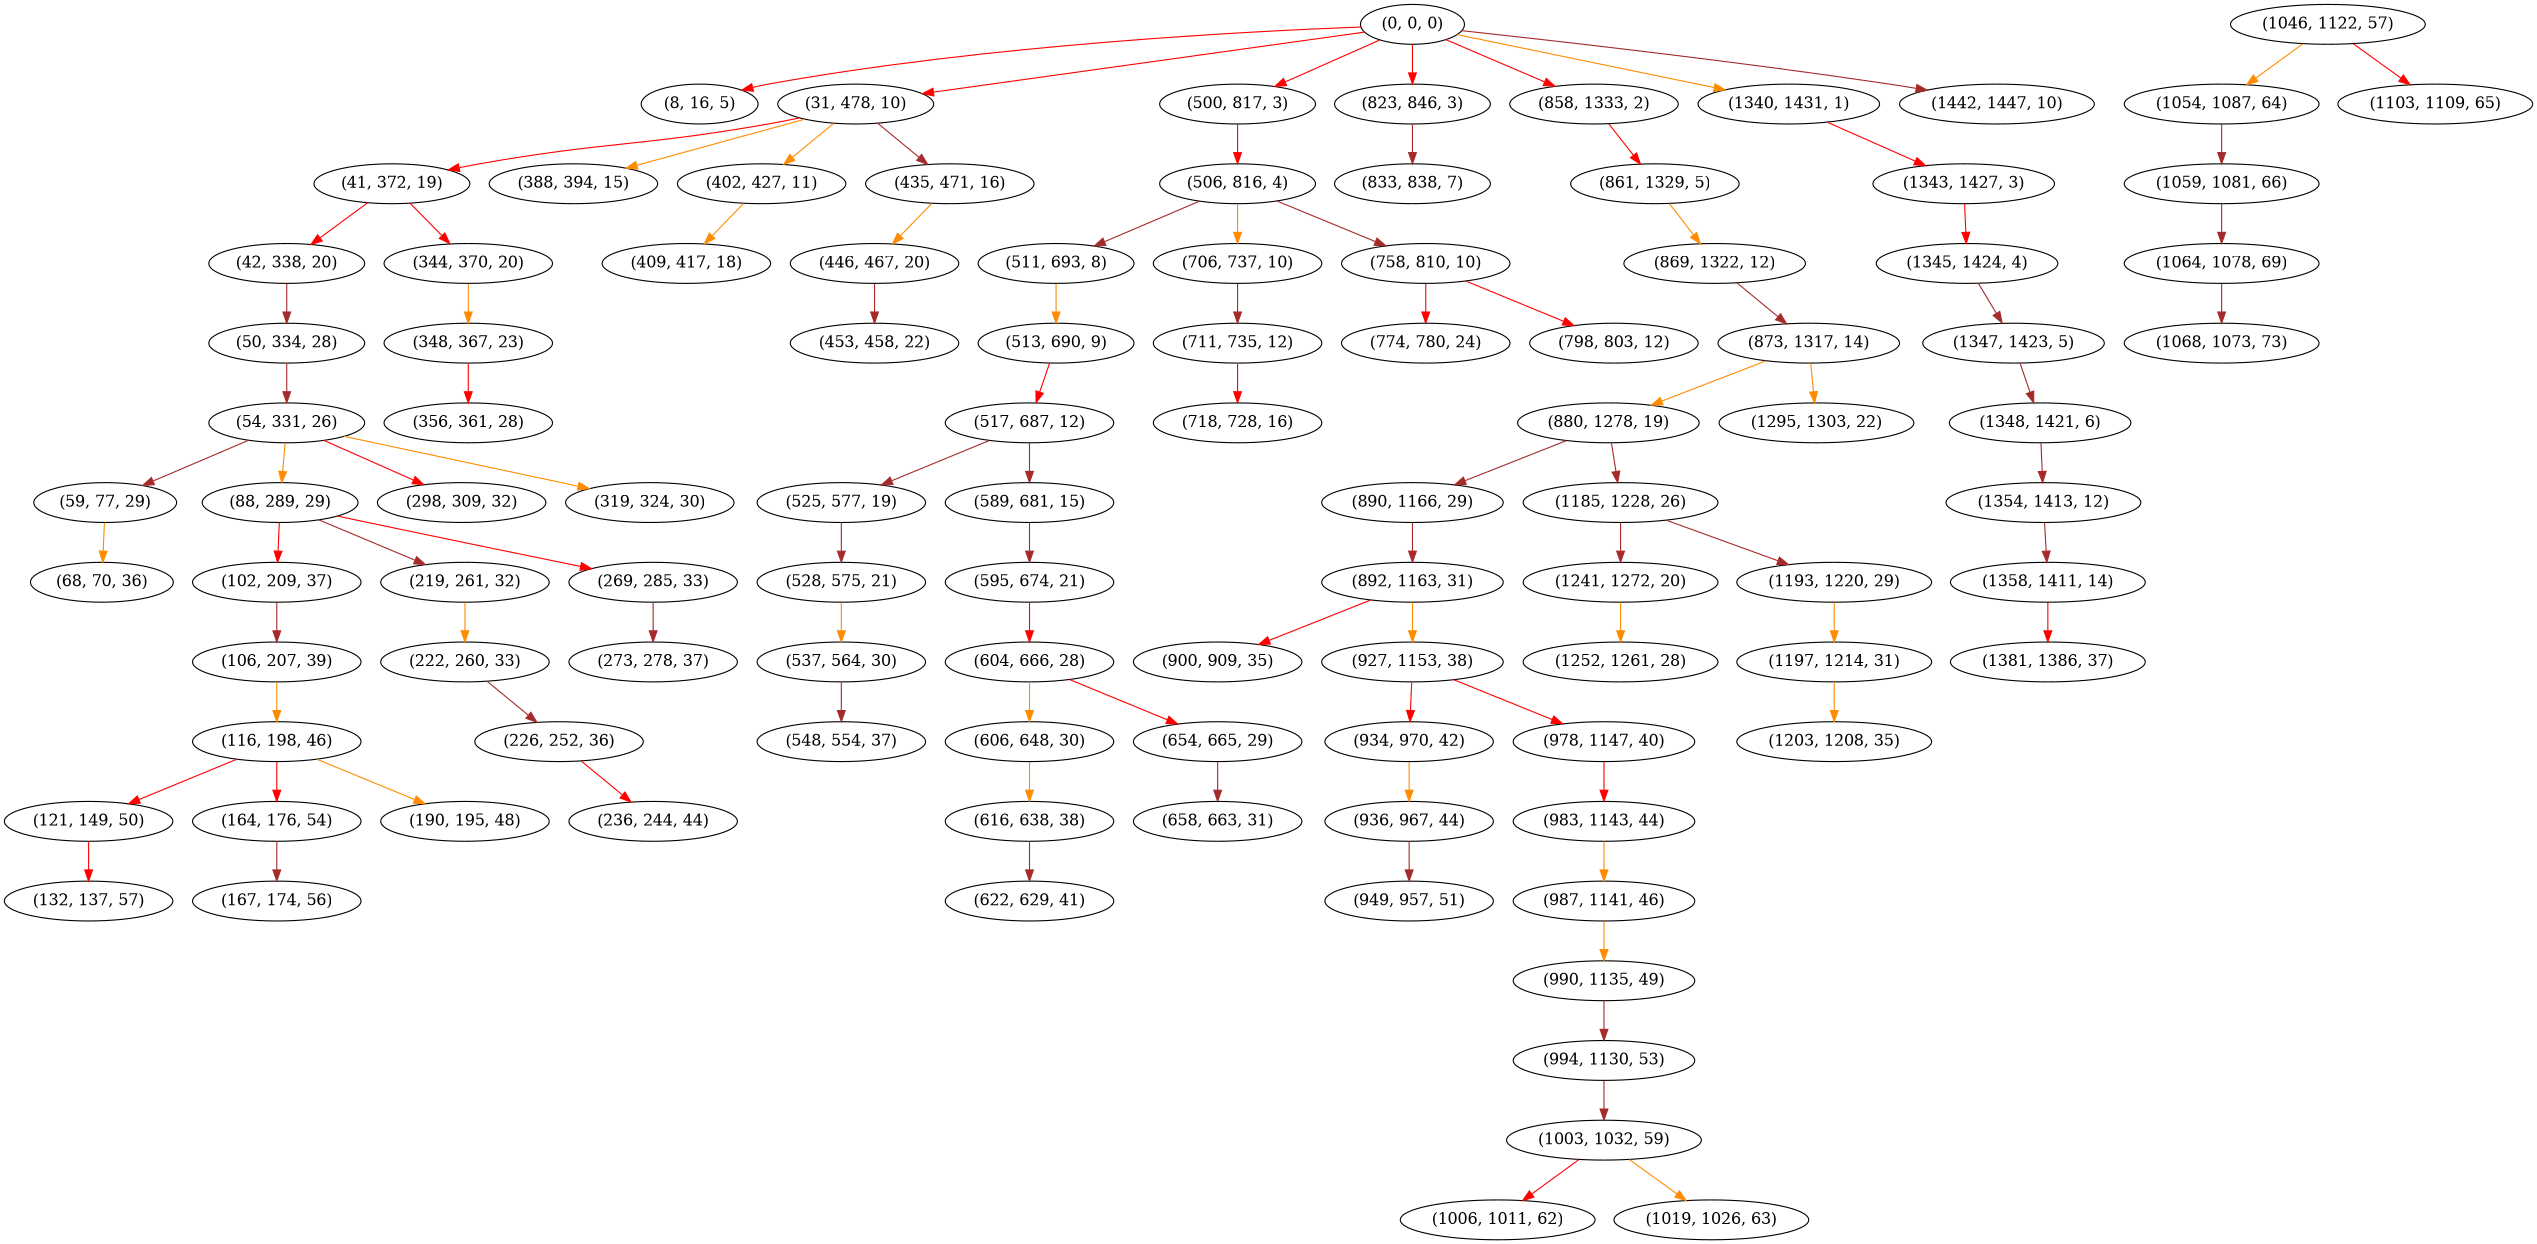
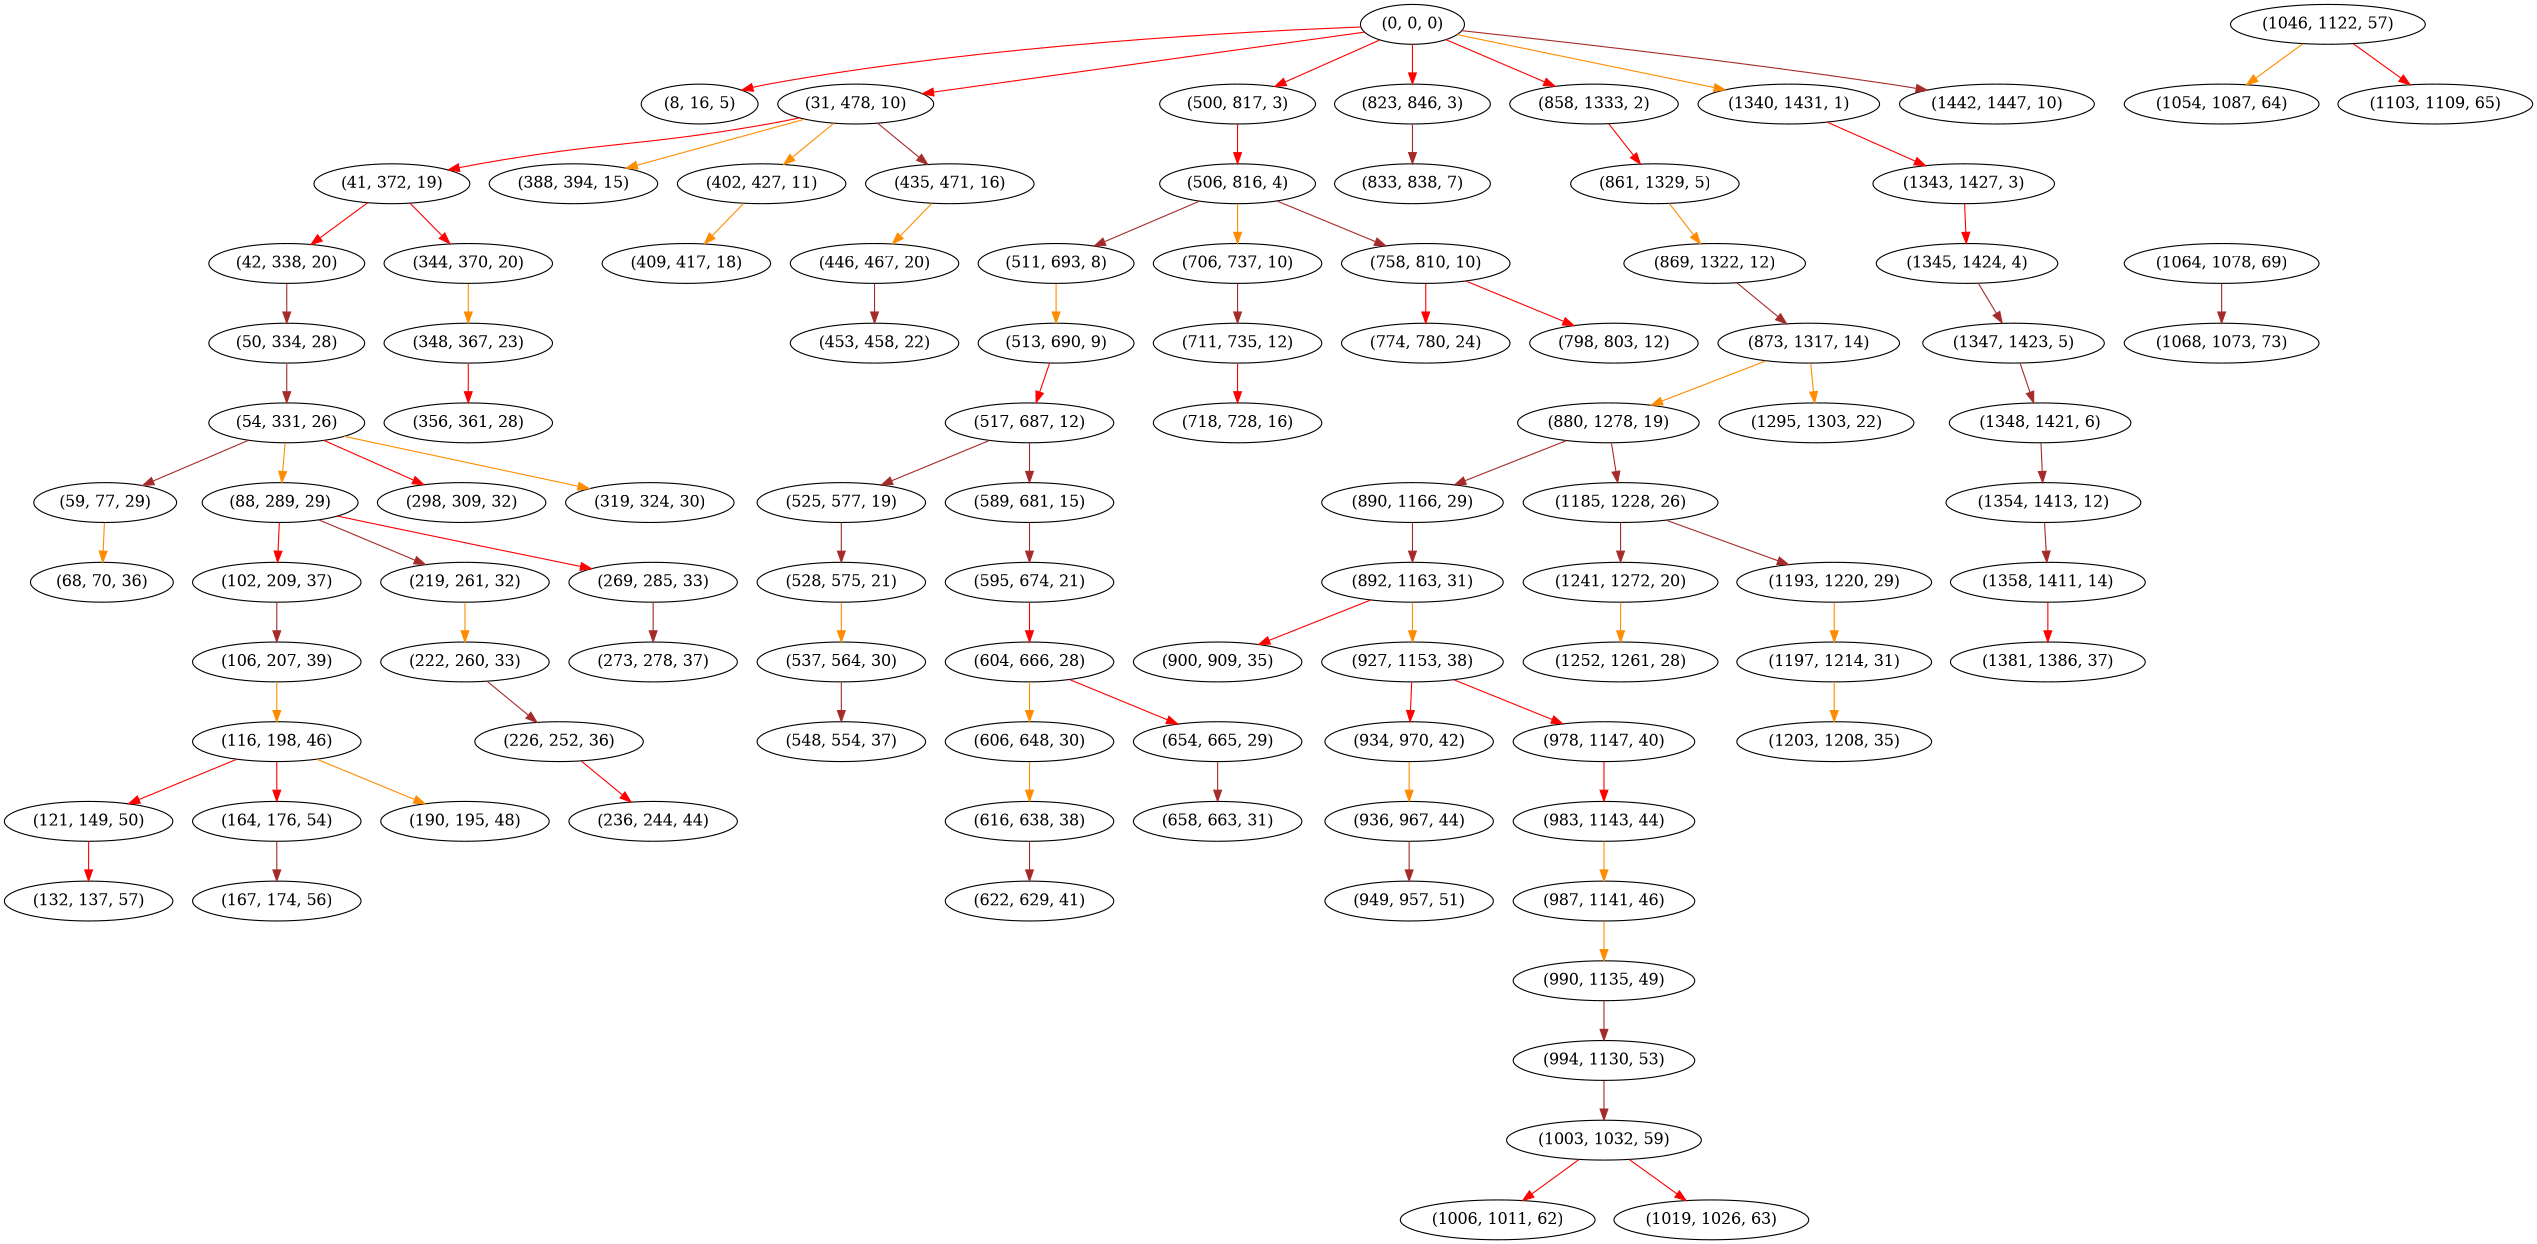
  digraph {
    edge [color=brown]
    "(0, 0, 0)"
    "(8, 16, 5)"
    "(31, 478, 10)"
    "(500, 817, 3)"
    "(823, 846, 3)"
    "(858, 1333, 2)"
    "(1340, 1431, 1)"
    "(1442, 1447, 10)"
    "(41, 372, 19)"
    "(388, 394, 15)"
    "(402, 427, 11)"
    "(435, 471, 16)"
    "(506, 816, 4)"
    "(833, 838, 7)"
    "(861, 1329, 5)"
    "(1343, 1427, 3)"
    "(42, 338, 20)"
    "(344, 370, 20)"
    "(409, 417, 18)"
    "(446, 467, 20)"
    n21 [label="(50, 334, 28)"]
    "(348, 367, 23)"
    "(54, 331, 26)"
    "(59, 77, 29)"
    "(88, 289, 29)"
    "(298, 309, 32)"
    "(319, 324, 30)"
    "(68, 70, 36)"
    "(102, 209, 37)"
    "(219, 261, 32)"
    "(269, 285, 33)"
    "(106, 207, 39)"
    "(222, 260, 33)"
    "(273, 278, 37)"
    "(116, 198, 46)"
    "(121, 149, 50)"
    "(164, 176, 54)"
    "(190, 195, 48)"
    "(132, 137, 57)"
    "(167, 174, 56)"
    "(226, 252, 36)"
    "(236, 244, 44)"
    "(356, 361, 28)"
    "(453, 458, 22)"
    "(511, 693, 8)"
    "(706, 737, 10)"
    "(758, 810, 10)"
    "(513, 690, 9)"
    "(711, 735, 12)"
    "(774, 780, 24)"
    "(798, 803, 12)"
    "(517, 687, 12)"
    "(525, 577, 19)"
    "(589, 681, 15)"
    "(528, 575, 21)"
    "(595, 674, 21)"
    "(537, 564, 30)"
    "(548, 554, 37)"
    "(604, 666, 28)"
    "(606, 648, 30)"
    "(654, 665, 29)"
    "(616, 638, 38)"
    "(658, 663, 31)"
    "(622, 629, 41)"
    "(718, 728, 16)"
    "(869, 1322, 12)"
    "(873, 1317, 14)"
    "(880, 1278, 19)"
    "(1295, 1303, 22)"
    "(890, 1166, 29)"
    "(1185, 1228, 26)"
    "(892, 1163, 31)"
    "(1241, 1272, 20)"
    "(1193, 1220, 29)"
    "(1252, 1261, 28)"
    "(900, 909, 35)"
    "(927, 1153, 38)"
    "(934, 970, 42)"
    "(978, 1147, 40)"
    "(936, 967, 44)"
    "(983, 1143, 44)"
    "(949, 957, 51)"
    "(987, 1141, 46)"
    "(990, 1135, 49)"
    "(994, 1130, 53)"
    "(1003, 1032, 59)"
    "(1006, 1011, 62)"
    "(1019, 1026, 63)"
    "(1046, 1122, 57)"
    "(1054, 1087, 64)"
    "(1103, 1109, 65)"
-   "(1059, 1081, 66)"
    "(1064, 1078, 69)"
    "(1068, 1073, 73)"
    "(1197, 1214, 31)"
    "(1203, 1208, 35)"
    "(1345, 1424, 4)"
    "(1347, 1423, 5)"
    "(1348, 1421, 6)"
    "(1354, 1413, 12)"
    "(1358, 1411, 14)"
    "(1381, 1386, 37)"
    "(0, 0, 0)" -> "(8, 16, 5)" [color=red]
    "(0, 0, 0)" -> "(31, 478, 10)" [color=red]
    "(0, 0, 0)" -> "(500, 817, 3)" [color=red]
    "(0, 0, 0)" -> "(823, 846, 3)" [color=red]
    "(0, 0, 0)" -> "(858, 1333, 2)" [color=red]
    "(0, 0, 0)" -> "(1340, 1431, 1)" [color=darkorange]
    "(0, 0, 0)" -> "(1442, 1447, 10)"
    "(31, 478, 10)" -> "(41, 372, 19)" [color=red]
    "(31, 478, 10)" -> "(388, 394, 15)" [color=darkorange]
    "(31, 478, 10)" -> "(402, 427, 11)" [color=darkorange]
    "(31, 478, 10)" -> "(435, 471, 16)"
    "(500, 817, 3)" -> "(506, 816, 4)" [color=red]
    "(823, 846, 3)" -> "(833, 838, 7)"
    "(858, 1333, 2)" -> "(861, 1329, 5)" [color=red]
    "(1340, 1431, 1)" -> "(1343, 1427, 3)" [color=red]
    "(41, 372, 19)" -> "(42, 338, 20)" [color=red]
    "(41, 372, 19)" -> "(344, 370, 20)" [color=red]
    "(402, 427, 11)" -> "(409, 417, 18)" [color=darkorange]
    "(435, 471, 16)" -> "(446, 467, 20)" [color=darkorange]
    "(506, 816, 4)" -> "(511, 693, 8)"
    "(506, 816, 4)" -> "(706, 737, 10)" [color=darkorange]
    "(506, 816, 4)" -> "(758, 810, 10)"
    "(861, 1329, 5)" -> "(869, 1322, 12)" [color=darkorange]
    "(1343, 1427, 3)" -> "(1345, 1424, 4)" [color=red]
    "(42, 338, 20)" -> n21
    "(344, 370, 20)" -> "(348, 367, 23)" [color=darkorange]
    "(446, 467, 20)" -> "(453, 458, 22)"
    n21 -> "(54, 331, 26)"
    "(348, 367, 23)" -> "(356, 361, 28)" [color=red]
    "(54, 331, 26)" -> "(59, 77, 29)"
    "(54, 331, 26)" -> "(88, 289, 29)" [color=darkorange]
    "(54, 331, 26)" -> "(298, 309, 32)" [color=red]
    "(54, 331, 26)" -> "(319, 324, 30)" [color=darkorange]
    "(59, 77, 29)" -> "(68, 70, 36)" [color=darkorange]
    "(88, 289, 29)" -> "(102, 209, 37)" [color=red]
    "(88, 289, 29)" -> "(219, 261, 32)"
    "(88, 289, 29)" -> "(269, 285, 33)" [color=red]
    "(102, 209, 37)" -> "(106, 207, 39)"
    "(219, 261, 32)" -> "(222, 260, 33)" [color=darkorange]
    "(269, 285, 33)" -> "(273, 278, 37)"
    "(106, 207, 39)" -> "(116, 198, 46)" [color=darkorange]
    "(222, 260, 33)" -> "(226, 252, 36)"
    "(116, 198, 46)" -> "(121, 149, 50)" [color=red]
    "(116, 198, 46)" -> "(164, 176, 54)" [color=red]
    "(116, 198, 46)" -> "(190, 195, 48)" [color=darkorange]
    "(121, 149, 50)" -> "(132, 137, 57)" [color=red]
    "(164, 176, 54)" -> "(167, 174, 56)"
    "(226, 252, 36)" -> "(236, 244, 44)" [color=red]
    "(511, 693, 8)" -> "(513, 690, 9)" [color=darkorange]
    "(706, 737, 10)" -> "(711, 735, 12)"
    "(758, 810, 10)" -> "(774, 780, 24)" [color=red]
    "(758, 810, 10)" -> "(798, 803, 12)" [color=red]
    "(513, 690, 9)" -> "(517, 687, 12)" [color=red]
    "(711, 735, 12)" -> "(718, 728, 16)" [color=red]
    "(517, 687, 12)" -> "(525, 577, 19)"
    "(517, 687, 12)" -> "(589, 681, 15)"
    "(525, 577, 19)" -> "(528, 575, 21)"
    "(589, 681, 15)" -> "(595, 674, 21)"
    "(528, 575, 21)" -> "(537, 564, 30)" [color=darkorange]
    "(595, 674, 21)" -> "(604, 666, 28)" [color=red]
    "(537, 564, 30)" -> "(548, 554, 37)"
    "(604, 666, 28)" -> "(606, 648, 30)" [color=darkorange]
    "(604, 666, 28)" -> "(654, 665, 29)" [color=red]
    "(606, 648, 30)" -> "(616, 638, 38)" [color=darkorange]
    "(654, 665, 29)" -> "(658, 663, 31)"
    "(616, 638, 38)" -> "(622, 629, 41)"
    "(869, 1322, 12)" -> "(873, 1317, 14)"
    "(873, 1317, 14)" -> "(880, 1278, 19)" [color=darkorange]
    "(873, 1317, 14)" -> "(1295, 1303, 22)" [color=darkorange]
    "(880, 1278, 19)" -> "(890, 1166, 29)"
    "(880, 1278, 19)" -> "(1185, 1228, 26)"
    "(890, 1166, 29)" -> "(892, 1163, 31)"
    "(1185, 1228, 26)" -> "(1241, 1272, 20)"
    "(1185, 1228, 26)" -> "(1193, 1220, 29)"
    "(892, 1163, 31)" -> "(900, 909, 35)" [color=red]
    "(892, 1163, 31)" -> "(927, 1153, 38)" [color=darkorange]
    "(1241, 1272, 20)" -> "(1252, 1261, 28)" [color=darkorange]
    "(1193, 1220, 29)" -> "(1197, 1214, 31)" [color=darkorange]
    "(927, 1153, 38)" -> "(934, 970, 42)" [color=red]
    "(927, 1153, 38)" -> "(978, 1147, 40)" [color=red]
    "(934, 970, 42)" -> "(936, 967, 44)" [color=darkorange]
    "(978, 1147, 40)" -> "(983, 1143, 44)" [color=red]
    "(936, 967, 44)" -> "(949, 957, 51)"
    "(983, 1143, 44)" -> "(987, 1141, 46)" [color=darkorange]
    "(987, 1141, 46)" -> "(990, 1135, 49)" [color=darkorange]
    "(990, 1135, 49)" -> "(994, 1130, 53)"
    "(994, 1130, 53)" -> "(1003, 1032, 59)"
    "(1003, 1032, 59)" -> "(1006, 1011, 62)" [color=red]
-   "(1003, 1032, 59)" -> "(1019, 1026, 63)" [color=darkorange]
+   "(1003, 1032, 59)" -> "(1019, 1026, 63)" [color=red]
    "(1046, 1122, 57)" -> "(1054, 1087, 64)" [color=darkorange]
    "(1046, 1122, 57)" -> "(1103, 1109, 65)" [color=red]
-   "(1054, 1087, 64)" -> "(1059, 1081, 66)"
-   "(1059, 1081, 66)" -> "(1064, 1078, 69)"
    "(1064, 1078, 69)" -> "(1068, 1073, 73)"
    "(1197, 1214, 31)" -> "(1203, 1208, 35)" [color=darkorange]
    "(1345, 1424, 4)" -> "(1347, 1423, 5)"
    "(1347, 1423, 5)" -> "(1348, 1421, 6)"
    "(1348, 1421, 6)" -> "(1354, 1413, 12)"
    "(1354, 1413, 12)" -> "(1358, 1411, 14)"
    "(1358, 1411, 14)" -> "(1381, 1386, 37)" [color=red]
  }
